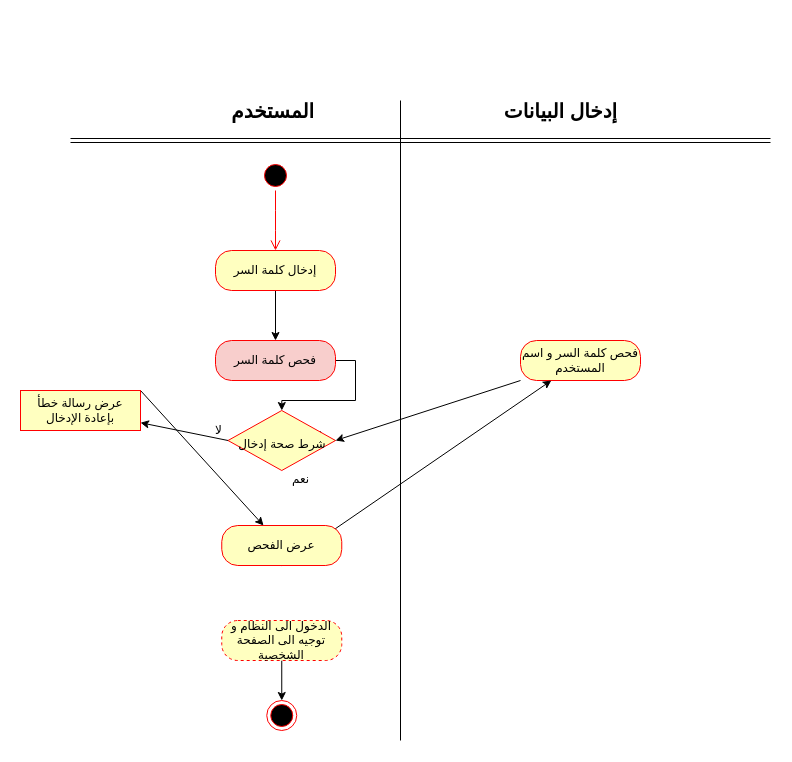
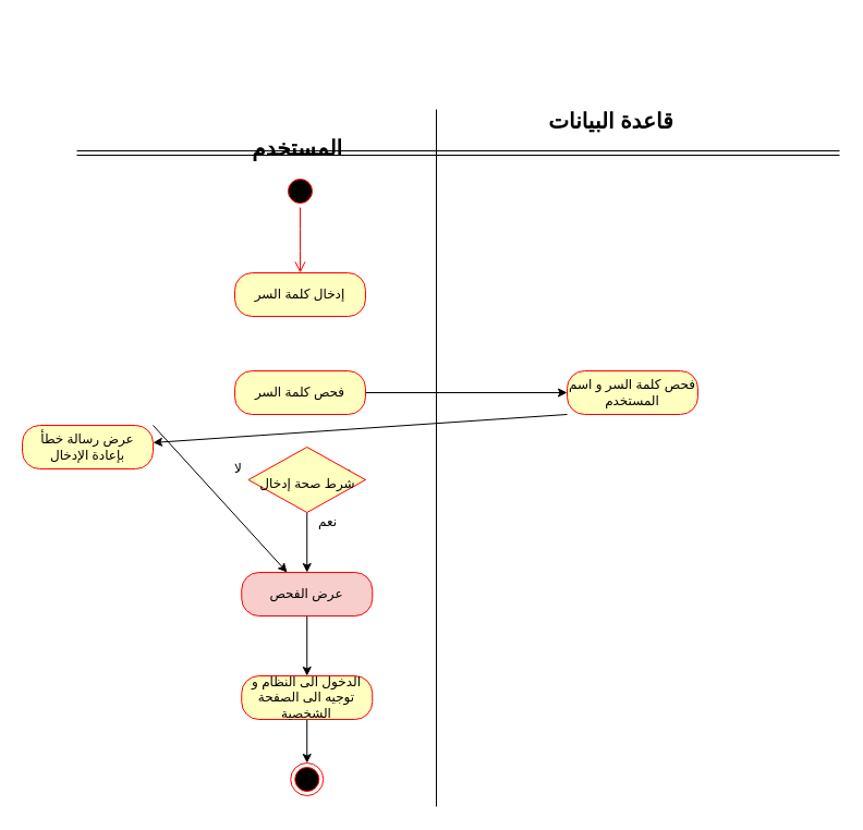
  <mxCell id="0" />
  <mxCell id="1" parent="0" />
  <mxCell id="2" value="" style="shape=link;html=1;" parent="1" edge="1"><mxGeometry width="100" relative="1" as="geometry"><mxPoint x="70" y="140" as="sourcePoint" /><mxPoint x="770" y="140" as="targetPoint" /></mxGeometry></mxCell>
  <mxCell id="3" value="" style="endArrow=none;html=1;" parent="1" edge="1"><mxGeometry width="50" height="50" relative="1" as="geometry"><mxPoint x="400" y="740" as="sourcePoint" /><mxPoint x="400" y="100" as="targetPoint" /></mxGeometry></mxCell>
  <mxCell id="4" value="" style="ellipse;html=1;shape=startState;fillColor=#000000;strokeColor=#ff0000;" parent="1" vertex="1"><mxGeometry x="260" y="160" width="30" height="30" as="geometry" /></mxCell>
  <mxCell id="5" value="" style="edgeStyle=orthogonalEdgeStyle;html=1;verticalAlign=bottom;endArrow=open;endSize=8;strokeColor=#ff0000;" parent="1" source="4" edge="1"><mxGeometry relative="1" as="geometry"><mxPoint x="275" y="250" as="targetPoint" /></mxGeometry></mxCell>
- <mxCell id="6" value="المستخدم&amp;nbsp;" style="text;html=1;align=center;verticalAlign=middle;resizable=0;points=[];autosize=1;strokeWidth=5;fontSize=20;fontStyle=1" parent="1" vertex="1"><mxGeometry x="235" y="95" width="80" height="30" as="geometry" /></mxCell>
- <mxCell id="7" value="إدخال البيانات" style="text;html=1;align=center;verticalAlign=middle;resizable=0;points=[];autosize=1;strokeWidth=5;fontSize=20;fontStyle=1" parent="1" vertex="1"><mxGeometry x="510" y="95" width="100" height="30" as="geometry" /></mxCell>
- <mxCell id="8" style="edgeStyle=orthogonalEdgeStyle;rounded=0;orthogonalLoop=1;jettySize=auto;html=1;entryX=0.5;entryY=0;entryDx=0;entryDy=0;fontSize=20;" parent="1" source="9" target="11" edge="1"><mxGeometry relative="1" as="geometry" /></mxCell>
+ <mxCell id="6" value="المستخدم&amp;nbsp;" style="text;html=1;align=center;verticalAlign=middle;resizable=0;points=[];autosize=1;strokeWidth=5;fontSize=20;fontStyle=1" parent="1" vertex="1"><mxGeometry x="235" y="120" width="80" height="30" as="geometry" /></mxCell>
+ <mxCell id="7" value="قاعدة البيانات" style="text;html=1;align=center;verticalAlign=middle;resizable=0;points=[];autosize=1;strokeWidth=5;fontSize=20;fontStyle=1" parent="1" vertex="1"><mxGeometry x="510" y="95" width="100" height="30" as="geometry" /></mxCell>
  <mxCell id="9" value="إدخال كلمة السر" style="rounded=1;whiteSpace=wrap;html=1;arcSize=40;fontColor=#000000;fillColor=#ffffc0;strokeColor=#ff0000;" parent="1" vertex="1"><mxGeometry x="215" y="250" width="120" height="40" as="geometry" /></mxCell>
- <mxCell id="10" style="edgeStyle=orthogonalEdgeStyle;rounded=0;orthogonalLoop=1;jettySize=auto;html=1;exitX=1;exitY=0.5;exitDx=0;exitDy=0;fontSize=20;" parent="1" source="11" target="18" edge="1"><mxGeometry relative="1" as="geometry" /></mxCell>
- <mxCell id="11" value="فحص كلمة السر" style="rounded=1;whiteSpace=wrap;html=1;arcSize=40;fontColor=#000000;fillColor=#f8cecc;strokeColor=#ff0000;" parent="1" vertex="1"><mxGeometry x="215" y="340" width="120" height="40" as="geometry" /></mxCell>
+ <mxCell id="10" style="edgeStyle=orthogonalEdgeStyle;rounded=0;orthogonalLoop=1;jettySize=auto;html=1;exitX=1;exitY=0.5;exitDx=0;exitDy=0;entryX=0;entryY=0.5;entryDx=0;entryDy=0;fontSize=20;" parent="1" source="11" target="14" edge="1"><mxGeometry relative="1" as="geometry" /></mxCell>
+ <mxCell id="11" value="فحص كلمة السر" style="rounded=1;whiteSpace=wrap;html=1;arcSize=40;fontColor=#000000;fillColor=#ffffc0;strokeColor=#ff0000;" parent="1" vertex="1"><mxGeometry x="215" y="340" width="120" height="40" as="geometry" /></mxCell>
  <mxCell id="12" value="&lt;font style=&quot;font-size: 21px&quot;&gt;&lt;b&gt;&lt;br&gt;&lt;/b&gt;&lt;/font&gt;" style="text;html=1;align=center;verticalAlign=middle;resizable=0;points=[];autosize=1;fontSize=20;" parent="1" vertex="1"><mxGeometry x="390" y="20" width="20" height="30" as="geometry" /></mxCell>
- <mxCell id="13" style="rounded=0;orthogonalLoop=1;jettySize=auto;html=1;exitX=0;exitY=1;exitDx=0;exitDy=0;entryX=1;entryY=0.5;entryDx=0;entryDy=0;fontSize=20;" parent="1" source="14" target="18" edge="1"><mxGeometry relative="1" as="geometry" /></mxCell>
+ <mxCell id="13" style="rounded=0;orthogonalLoop=1;jettySize=auto;html=1;exitX=0;exitY=1;exitDx=0;exitDy=0;fontSize=20;" parent="1" source="14" target="23" edge="1"><mxGeometry relative="1" as="geometry" /></mxCell>
  <mxCell id="14" value="فحص كلمة السر و اسم المستخدم" style="rounded=1;whiteSpace=wrap;html=1;arcSize=40;fontColor=#000000;fillColor=#ffffc0;strokeColor=#ff0000;" parent="1" vertex="1"><mxGeometry x="520" y="340" width="120" height="40" as="geometry" /></mxCell>
  <mxCell id="15" style="edgeStyle=orthogonalEdgeStyle;rounded=0;orthogonalLoop=1;jettySize=auto;html=1;exitX=1;exitY=0.5;exitDx=0;exitDy=0;fontSize=20;" parent="1" source="18" edge="1"><mxGeometry relative="1" as="geometry"><mxPoint x="320" y="430" as="targetPoint" /></mxGeometry></mxCell>
- <mxCell id="17" style="edgeStyle=none;rounded=0;orthogonalLoop=1;jettySize=auto;html=1;exitX=0;exitY=0.5;exitDx=0;exitDy=0;fontSize=20;" parent="1" source="18" target="23" edge="1"><mxGeometry relative="1" as="geometry"><mxPoint x="160" y="420" as="targetPoint" /></mxGeometry></mxCell>
+ <mxCell id="16" style="edgeStyle=none;rounded=0;orthogonalLoop=1;jettySize=auto;html=1;exitX=0.5;exitY=1;exitDx=0;exitDy=0;entryX=0.5;entryY=0;entryDx=0;entryDy=0;fontSize=20;" parent="1" source="18" target="20" edge="1"><mxGeometry relative="1" as="geometry" /></mxCell>
  <mxCell id="18" value="&lt;font style=&quot;font-size: 12px&quot;&gt;شرط صحة إدخال&lt;/font&gt;" style="rhombus;whiteSpace=wrap;html=1;fillColor=#ffffc0;strokeColor=#ff0000;fontSize=20;" parent="1" vertex="1"><mxGeometry x="227.5" y="410" width="107.5" height="60" as="geometry" /></mxCell>
- <mxCell id="19" style="edgeStyle=none;rounded=0;orthogonalLoop=1;jettySize=auto;html=1;exitX=0.5;exitY=1;exitDx=0;exitDy=0;fontSize=12;" parent="1" source="20" target="14" edge="1"><mxGeometry relative="1" as="geometry" /></mxCell>
- <mxCell id="20" value="عرض الفحص" style="rounded=1;whiteSpace=wrap;html=1;arcSize=40;fontColor=#000000;fillColor=#ffffc0;strokeColor=#ff0000;" parent="1" vertex="1"><mxGeometry x="221.25" y="525" width="120" height="40" as="geometry" /></mxCell>
+ <mxCell id="19" style="edgeStyle=none;rounded=0;orthogonalLoop=1;jettySize=auto;html=1;exitX=0.5;exitY=1;exitDx=0;exitDy=0;fontSize=12;" parent="1" source="20" target="26" edge="1"><mxGeometry relative="1" as="geometry" /></mxCell>
+ <mxCell id="20" value="عرض الفحص" style="rounded=1;whiteSpace=wrap;html=1;arcSize=40;fontColor=#000000;fillColor=#f8cecc;strokeColor=#ff0000;" parent="1" vertex="1"><mxGeometry x="221.25" y="525" width="120" height="40" as="geometry" /></mxCell>
  <mxCell id="21" value="&lt;font style=&quot;font-size: 12px&quot;&gt;نعم&lt;/font&gt;" style="text;html=1;align=center;verticalAlign=middle;resizable=0;points=[];autosize=1;fontSize=20;" parent="1" vertex="1"><mxGeometry x="285" y="460" width="30" height="30" as="geometry" /></mxCell>
  <mxCell id="22" style="edgeStyle=none;rounded=0;orthogonalLoop=1;jettySize=auto;html=1;exitX=1;exitY=0;exitDx=0;exitDy=0;fontSize=20;" parent="1" source="23" target="20" edge="1"><mxGeometry relative="1" as="geometry" /></mxCell>
- <mxCell id="23" value="عرض رسالة خطأ&lt;br&gt;بإعادة الإدخال" style="whiteSpace=wrap;html=1;arcSize=40;fontColor=#000000;fillColor=#ffffc0;strokeColor=#ff0000;rounded=0;" parent="1" vertex="1"><mxGeometry x="20" y="390" width="120" height="40" as="geometry" /></mxCell>
+ <mxCell id="23" value="عرض رسالة خطأ&lt;br&gt;بإعادة الإدخال" style="rounded=1;whiteSpace=wrap;html=1;arcSize=40;fontColor=#000000;fillColor=#ffffc0;strokeColor=#ff0000;" parent="1" vertex="1"><mxGeometry x="20" y="390" width="120" height="40" as="geometry" /></mxCell>
  <mxCell id="24" value="لا" style="text;html=1;align=center;verticalAlign=middle;resizable=0;points=[];autosize=1;fontSize=12;" parent="1" vertex="1"><mxGeometry x="207.5" y="420" width="20" height="20" as="geometry" /></mxCell>
  <mxCell id="25" style="edgeStyle=none;rounded=0;orthogonalLoop=1;jettySize=auto;html=1;exitX=0.5;exitY=1;exitDx=0;exitDy=0;entryX=0.5;entryY=0;entryDx=0;entryDy=0;fontSize=12;" parent="1" source="26" target="27" edge="1"><mxGeometry relative="1" as="geometry" /></mxCell>
- <mxCell id="26" value="الدخول الى النظام و توجيه الى الصفحة الشخصية" style="rounded=1;whiteSpace=wrap;html=1;arcSize=40;fontColor=#000000;fillColor=#ffffc0;strokeColor=#ff0000;dashed=1;" parent="1" vertex="1"><mxGeometry x="221.25" y="620" width="120" height="40" as="geometry" /></mxCell>
+ <mxCell id="26" value="الدخول الى النظام و توجيه الى الصفحة الشخصية" style="rounded=1;whiteSpace=wrap;html=1;arcSize=40;fontColor=#000000;fillColor=#ffffc0;strokeColor=#ff0000;" parent="1" vertex="1"><mxGeometry x="221.25" y="620" width="120" height="40" as="geometry" /></mxCell>
  <mxCell id="27" value="" style="ellipse;html=1;shape=endState;fillColor=#000000;strokeColor=#ff0000;fontSize=12;" parent="1" vertex="1"><mxGeometry x="266.25" y="700" width="30" height="30" as="geometry" /></mxCell>
